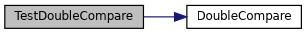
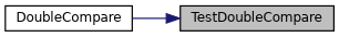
  digraph {
    rankdir=LR
    node [color=black fontname=Helvetica fontsize=10 shape=record style=filled]
    n1 [fillcolor=grey75 fontcolor=black height=0.2 label=TestDoubleCompare width=0.4]
    n2 [fillcolor=white height=0.2 label=DoubleCompare width=0.4]
-   n1 -> n2 [color=midnightblue fontname=Helvetica fontsize=10 labelfontname=Helvetica labelfontsize=10 style=solid]
+   n2 -> n1 [color=midnightblue fontname=Helvetica fontsize=10 labelfontname=Helvetica labelfontsize=10 style=solid]
  }
